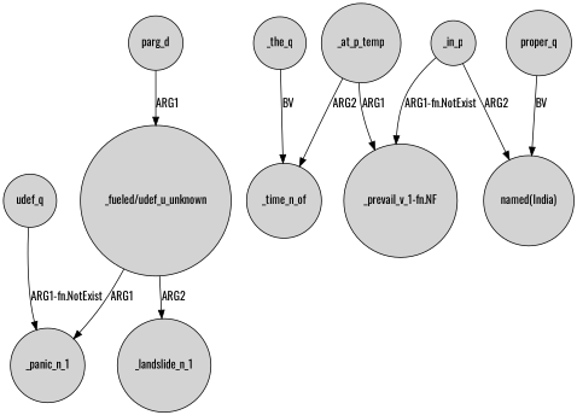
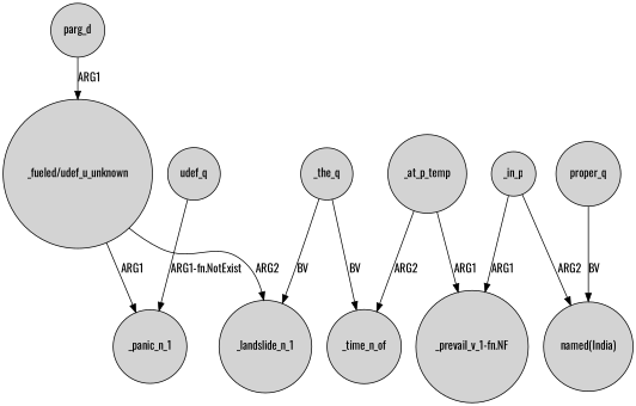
  digraph {
    fontname=Oswald
    node [fontname=Oswald shape=circle style=filled]
    edge [fontname=Oswald]
    n1 [label="_fueled/udef_u_unknown"]
    _panic_n_1
    _landslide_n_1
    parg_d
    udef_q
    _at_p_temp
    _time_n_of
    "_prevail_v_1-fn.NF"
    _in_p
    "named(India)"
    _the_q
    proper_q
    n1 -> _panic_n_1 [label=ARG1]
    n1 -> _landslide_n_1 [label=ARG2]
    parg_d -> n1 [label=ARG1]
    udef_q -> _panic_n_1 [label="ARG1-fn.NotExist"]
    _at_p_temp -> _time_n_of [label=ARG2]
    _at_p_temp -> "_prevail_v_1-fn.NF" [label=ARG1]
-   _in_p -> "_prevail_v_1-fn.NF" [label="ARG1-fn.NotExist"]
+   _in_p -> "_prevail_v_1-fn.NF" [label=ARG1]
    _in_p -> "named(India)" [label=ARG2]
+   _the_q -> _landslide_n_1 [label=BV]
    _the_q -> _time_n_of [label=BV]
    proper_q -> "named(India)" [label=BV]
  }
